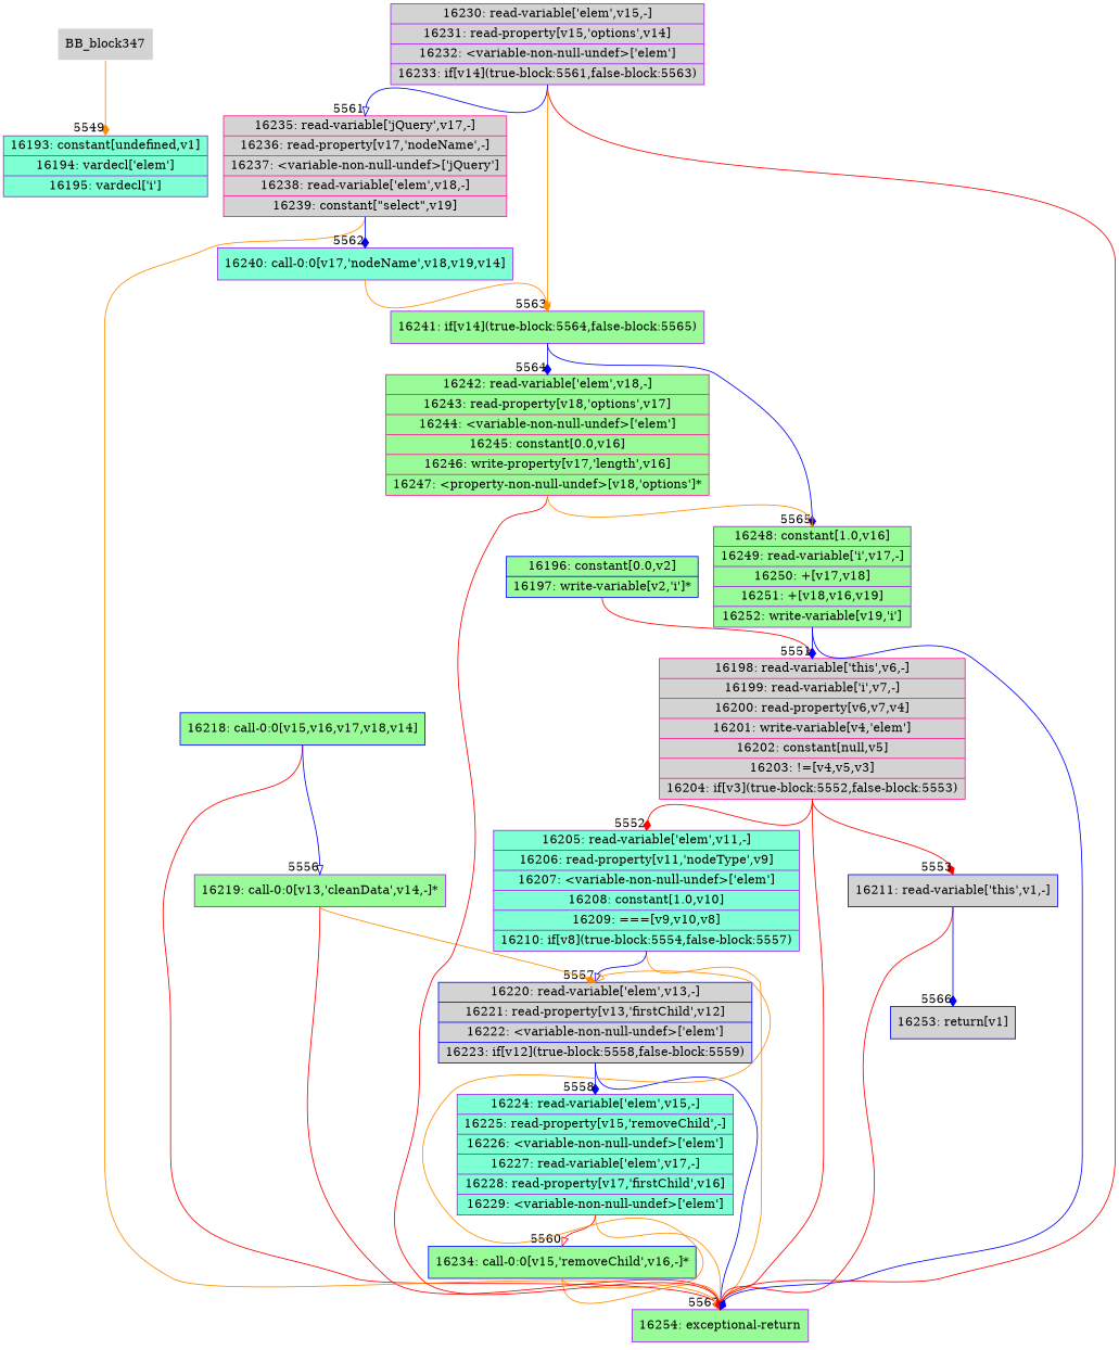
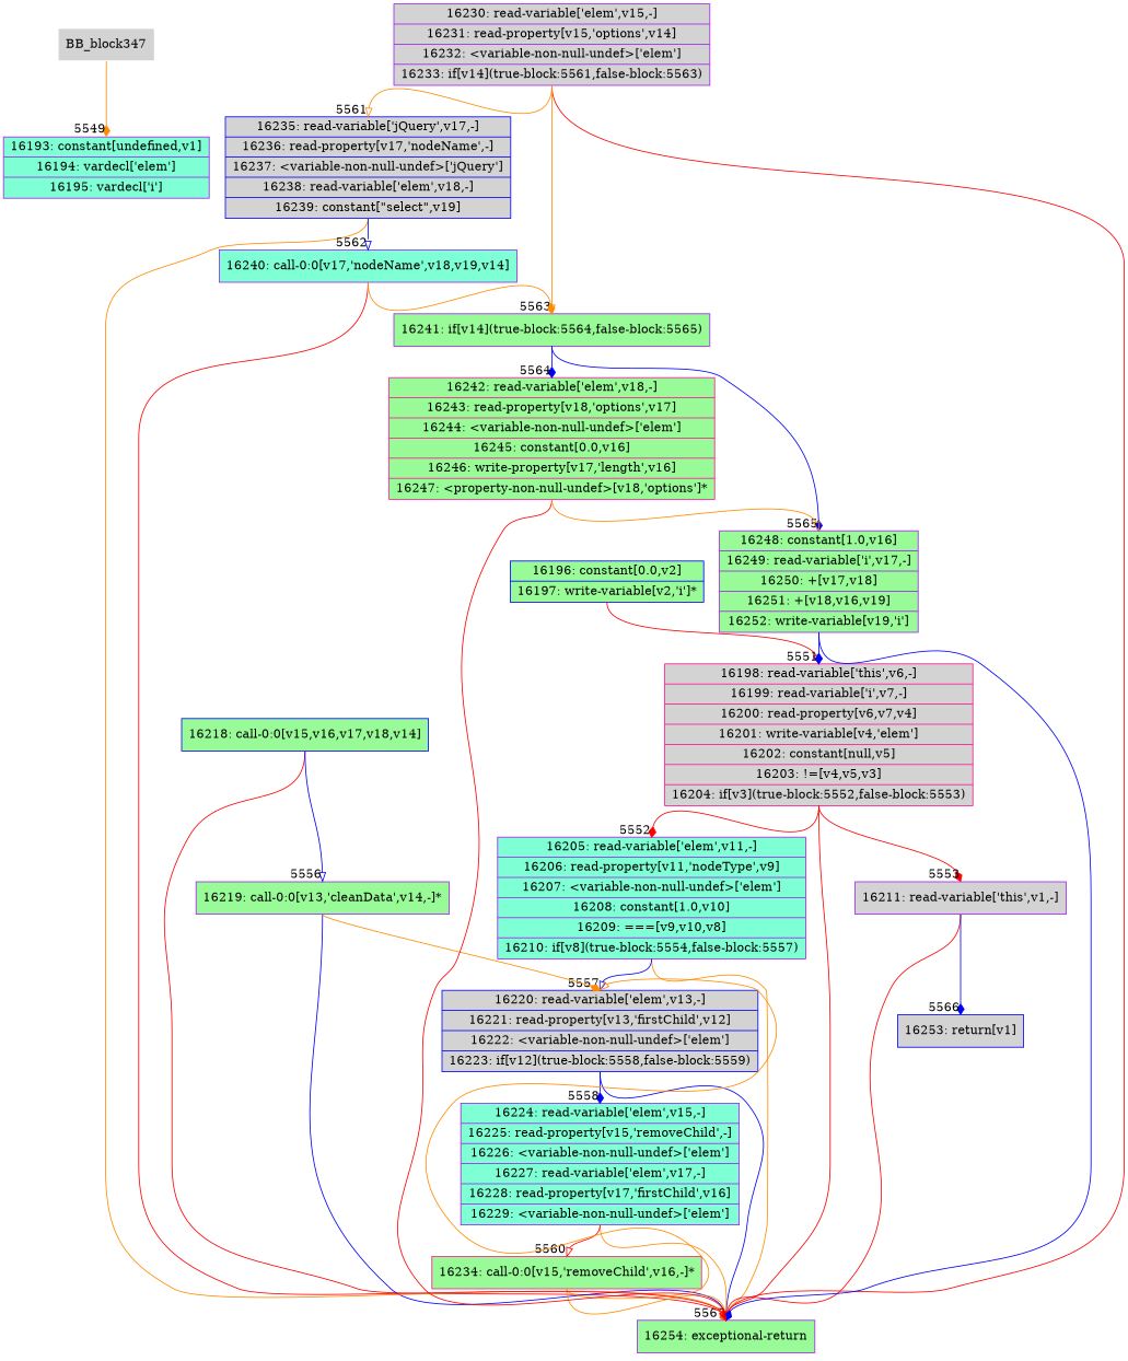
  digraph {
    rankdir=TD
    node [color=purple fillcolor=palegreen shape=record style=filled]
    edge [arrowhead=diamond color=red headport=n tailport=s]
    n1 [fillcolor=lightgrey label=BB_block347 shape=none]
    n2 [fillcolor=aquamarine label="{16193: constant[undefined,v1]|16194: vardecl['elem']|16195: vardecl['i']}"]
    n3 [color=blue label="{16196: constant[0.0,v2]|16197: write-variable[v2,'i']*}"]
    n4 [color=deeppink fillcolor=lightgrey label="{16198: read-variable['this',v6,-]|16199: read-variable['i',v7,-]|16200: read-property[v6,v7,v4]|16201: write-variable[v4,'elem']|16202: constant[null,v5]|16203: !=[v4,v5,v3]|16204: if[v3](true-block:5552,false-block:5553)}"]
    n5 [fillcolor=aquamarine label="{16205: read-variable['elem',v11,-]|16206: read-property[v11,'nodeType',v9]|16207: \<variable-non-null-undef\>['elem']|16208: constant[1.0,v10]|16209: ===[v9,v10,v8]|16210: if[v8](true-block:5554,false-block:5557)}"]
-   n6 [color=blue fillcolor=lightgrey label="{16211: read-variable['this',v1,-]}"]
+   n6 [fillcolor=lightgrey label="{16211: read-variable['this',v1,-]}"]
    n7 [label="{16254: exceptional-return}"]
    n8 [color=blue fillcolor=lightgrey label="{16220: read-variable['elem',v13,-]|16221: read-property[v13,'firstChild',v12]|16222: \<variable-non-null-undef\>['elem']|16223: if[v12](true-block:5558,false-block:5559)}"]
    n9 [color=blue fillcolor=lightgrey label="{16253: return[v1]}"]
    n10 [fillcolor=aquamarine label="{16224: read-variable['elem',v15,-]|16225: read-property[v15,'removeChild',-]|16226: \<variable-non-null-undef\>['elem']|16227: read-variable['elem',v17,-]|16228: read-property[v17,'firstChild',v16]|16229: \<variable-non-null-undef\>['elem']}"]
    n11 [color=blue label="{16218: call-0:0[v15,v16,v17,v18,v14]}"]
    n12 [label="{16219: call-0:0[v13,'cleanData',v14,-]*}"]
-   n13 [color=blue label="{16234: call-0:0[v15,'removeChild',v16,-]*}"]
+   n13 [color=deeppink label="{16234: call-0:0[v15,'removeChild',v16,-]*}"]
    n14 [fillcolor=lightgrey label="{16230: read-variable['elem',v15,-]|16231: read-property[v15,'options',v14]|16232: \<variable-non-null-undef\>['elem']|16233: if[v14](true-block:5561,false-block:5563)}"]
    n15 [label="{16241: if[v14](true-block:5564,false-block:5565)}"]
-   n16 [color=deeppink fillcolor=lightgrey label="{16235: read-variable['jQuery',v17,-]|16236: read-property[v17,'nodeName',-]|16237: \<variable-non-null-undef\>['jQuery']|16238: read-variable['elem',v18,-]|16239: constant[\"select\",v19]}"]
+   n16 [color=blue fillcolor=lightgrey label="{16235: read-variable['jQuery',v17,-]|16236: read-property[v17,'nodeName',-]|16237: \<variable-non-null-undef\>['jQuery']|16238: read-variable['elem',v18,-]|16239: constant[\"select\",v19]}"]
    n17 [color=deeppink label="{16242: read-variable['elem',v18,-]|16243: read-property[v18,'options',v17]|16244: \<variable-non-null-undef\>['elem']|16245: constant[0.0,v16]|16246: write-property[v17,'length',v16]|16247: \<property-non-null-undef\>[v18,'options']*}"]
    n18 [label="{16248: constant[1.0,v16]|16249: read-variable['i',v17,-]|16250: +[v17,v18]|16251: +[v18,v16,v19]|16252: write-variable[v19,'i']}"]
    n19 [fillcolor=aquamarine label="{16240: call-0:0[v17,'nodeName',v18,v19,v14]}"]
    n1 -> n2 [color=darkorange headlabel="    5549"]
    n3 -> n4 [arrowhead=onormal headlabel="      5551"]
    n4 -> n5 [headlabel="      5552"]
    n4 -> n6 [headlabel="      5553"]
    n4 -> n7 [headlabel="      5567"]
    n5 -> n7 [color=darkorange]
    n5 -> n8 [arrowhead=onormal color=blue headlabel="      5557"]
    n6 -> n7 [arrowhead=onormal]
    n6 -> n9 [color=blue headlabel="      5566"]
    n8 -> n7 [color=blue]
    n8 -> n10 [color=blue headlabel="      5558"]
    n10 -> n7 [color=darkorange]
    n10 -> n13 [arrowhead=onormal headlabel="      5560"]
-   n11 -> n7 [arrowhead=onormal]
+   n11 -> n7
    n11 -> n12 [arrowhead=onormal color=blue headlabel="      5556"]
-   n12 -> n7 [arrowhead=onormal]
+   n12 -> n7 [arrowhead=onormal color=blue]
    n12 -> n8 [color=darkorange]
    n13 -> n7 [arrowhead=onormal color=darkorange]
    n13 -> n8 [arrowhead=onormal color=darkorange]
    n14 -> n7
    n14 -> n15 [arrowhead=onormal color=darkorange headlabel="      5563"]
-   n14 -> n16 [arrowhead=onormal color=blue headlabel="      5561"]
+   n14 -> n16 [arrowhead=onormal color=darkorange headlabel="      5561"]
    n15 -> n17 [color=blue headlabel="      5564"]
    n15 -> n18 [color=blue headlabel="      5565"]
    n16 -> n7 [color=darkorange]
-   n16 -> n19 [color=blue headlabel="      5562"]
+   n16 -> n19 [arrowhead=onormal color=blue headlabel="      5562"]
    n17 -> n7
    n17 -> n18 [arrowhead=onormal color=darkorange]
    n18 -> n4 [color=blue]
    n18 -> n7 [color=blue]
+   n19 -> n7 [arrowhead=onormal]
    n19 -> n15 [color=darkorange]
  }
